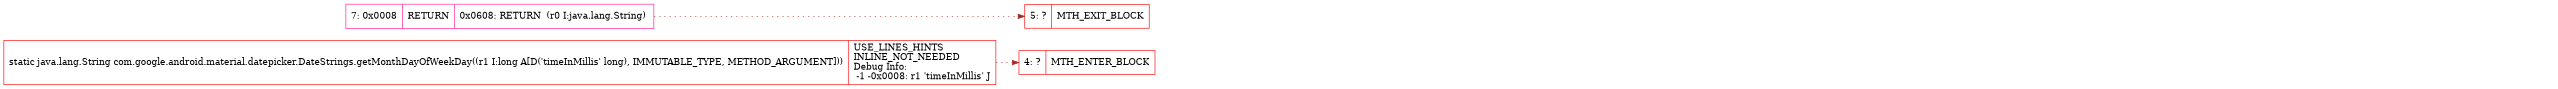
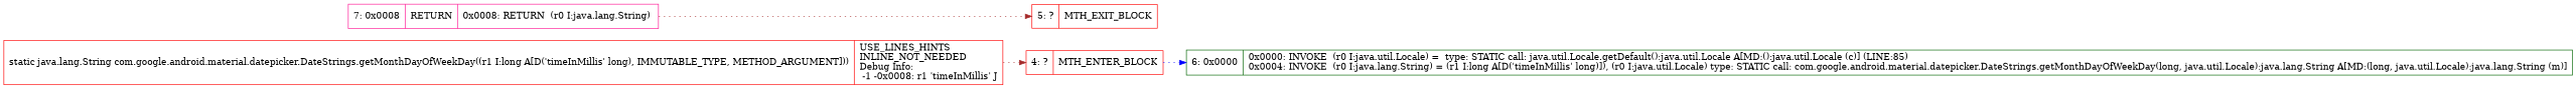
  digraph {
    rankdir=LR
    node [color=red shape=record]
    edge [color=brown style=dotted]
    n1 [label="{4\:\ ?|MTH_ENTER_BLOCK\l}"]
-   n3 [color=deeppink label="{7\:\ 0x0008|RETURN\l|0x0608: RETURN  (r0 I:java.lang.String) \l}"]
+   n2 [color=darkgreen label="{6\:\ 0x0000|0x0000: INVOKE  (r0 I:java.util.Locale) =  type: STATIC call: java.util.Locale.getDefault():java.util.Locale A[MD:():java.util.Locale (c)] (LINE:85)\l0x0004: INVOKE  (r0 I:java.lang.String) = (r1 I:long A[D('timeInMillis' long)]), (r0 I:java.util.Locale) type: STATIC call: com.google.android.material.datepicker.DateStrings.getMonthDayOfWeekDay(long, java.util.Locale):java.lang.String A[MD:(long, java.util.Locale):java.lang.String (m)]\l}"]
+   n3 [color=deeppink label="{7\:\ 0x0008|RETURN\l|0x0008: RETURN  (r0 I:java.lang.String) \l}"]
    n4 [label="{5\:\ ?|MTH_EXIT_BLOCK\l}"]
    n5 [label="{static java.lang.String com.google.android.material.datepicker.DateStrings.getMonthDayOfWeekDay((r1 I:long A[D('timeInMillis' long), IMMUTABLE_TYPE, METHOD_ARGUMENT]))  | USE_LINES_HINTS\lINLINE_NOT_NEEDED\lDebug Info:\l  \-1 \-0x0008: r1 'timeInMillis' J\l}"]
+   n1 -> n2 [color=blue]
    n3 -> n4
    n5 -> n1
  }
